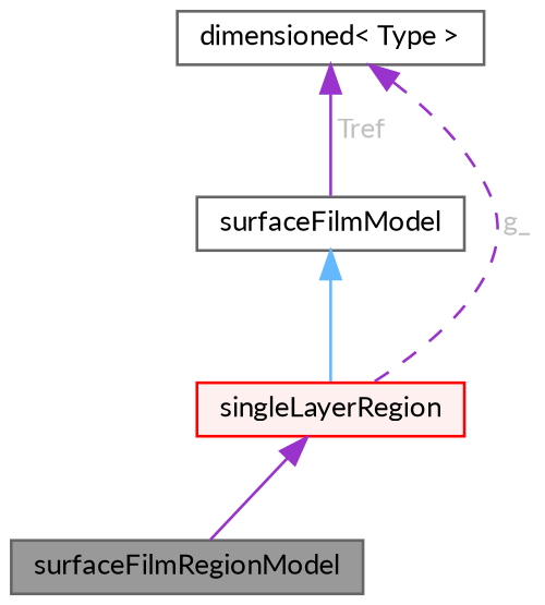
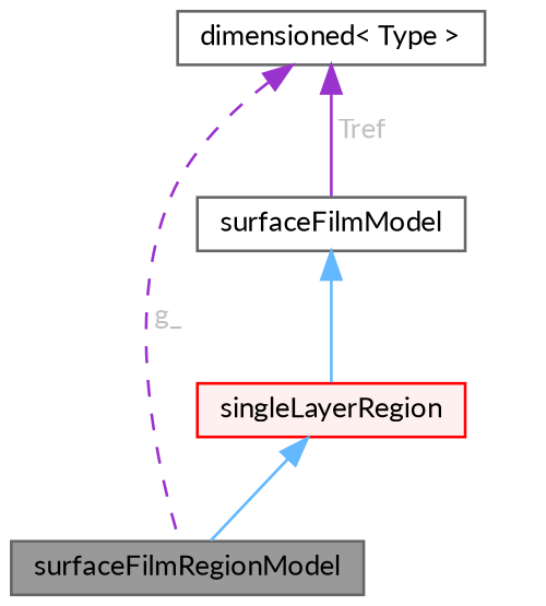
  digraph {
    fontname=Lato
    node [color=gray40 fillcolor=white fontname=Lato fontsize=10 shape=box style=filled]
    edge [color=steelblue1 dir=back fontname=Lato fontsize=10 labelfontname=Helvetica labelfontsize=10 style=solid]
    n1 [fillcolor=grey60 fontcolor=black height=0.2 label=surfaceFilmRegionModel width=0.4]
    n2 [height=0.2 label=surfaceFilmModel width=0.4]
    n3 [color=red fillcolor="#FFF0F0" height=0.2 label=singleLayerRegion width=0.4]
    n4 [height=0.2 label="dimensioned\< Type \>" width=0.4]
    n2 -> n3
-   n3 -> n1 [color=darkorchid3]
-   n4 -> n3 [color=darkorchid3 fontcolor=grey label=" g_" style=dashed]
+   n3 -> n1
+   n4 -> n1 [color=darkorchid3 fontcolor=grey label=" g_" style=dashed]
    n4 -> n2 [color=darkorchid3 fontcolor=grey label=" Tref"]
  }
